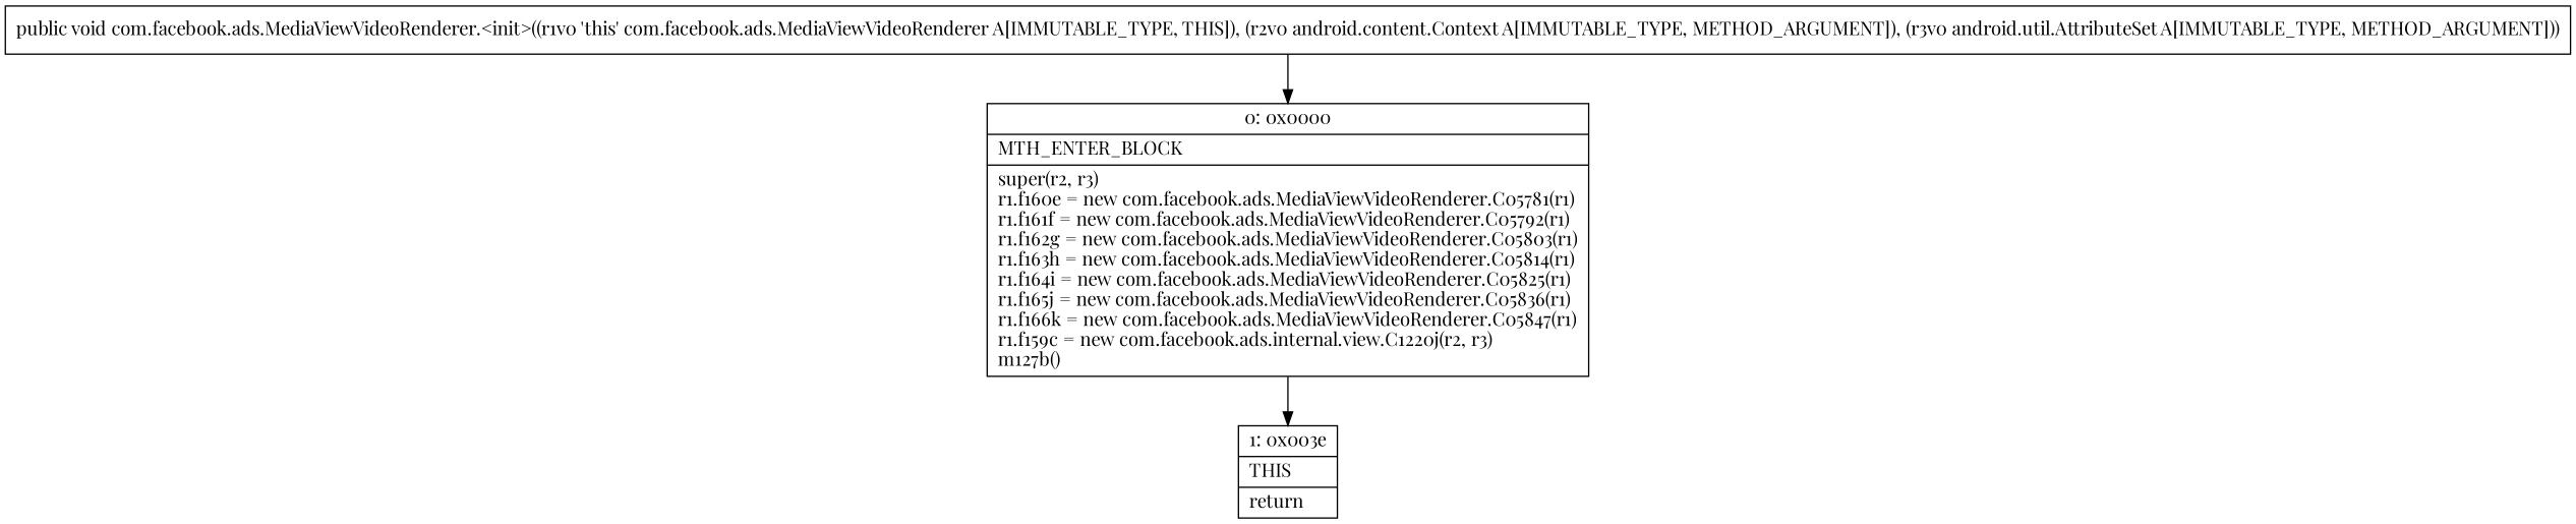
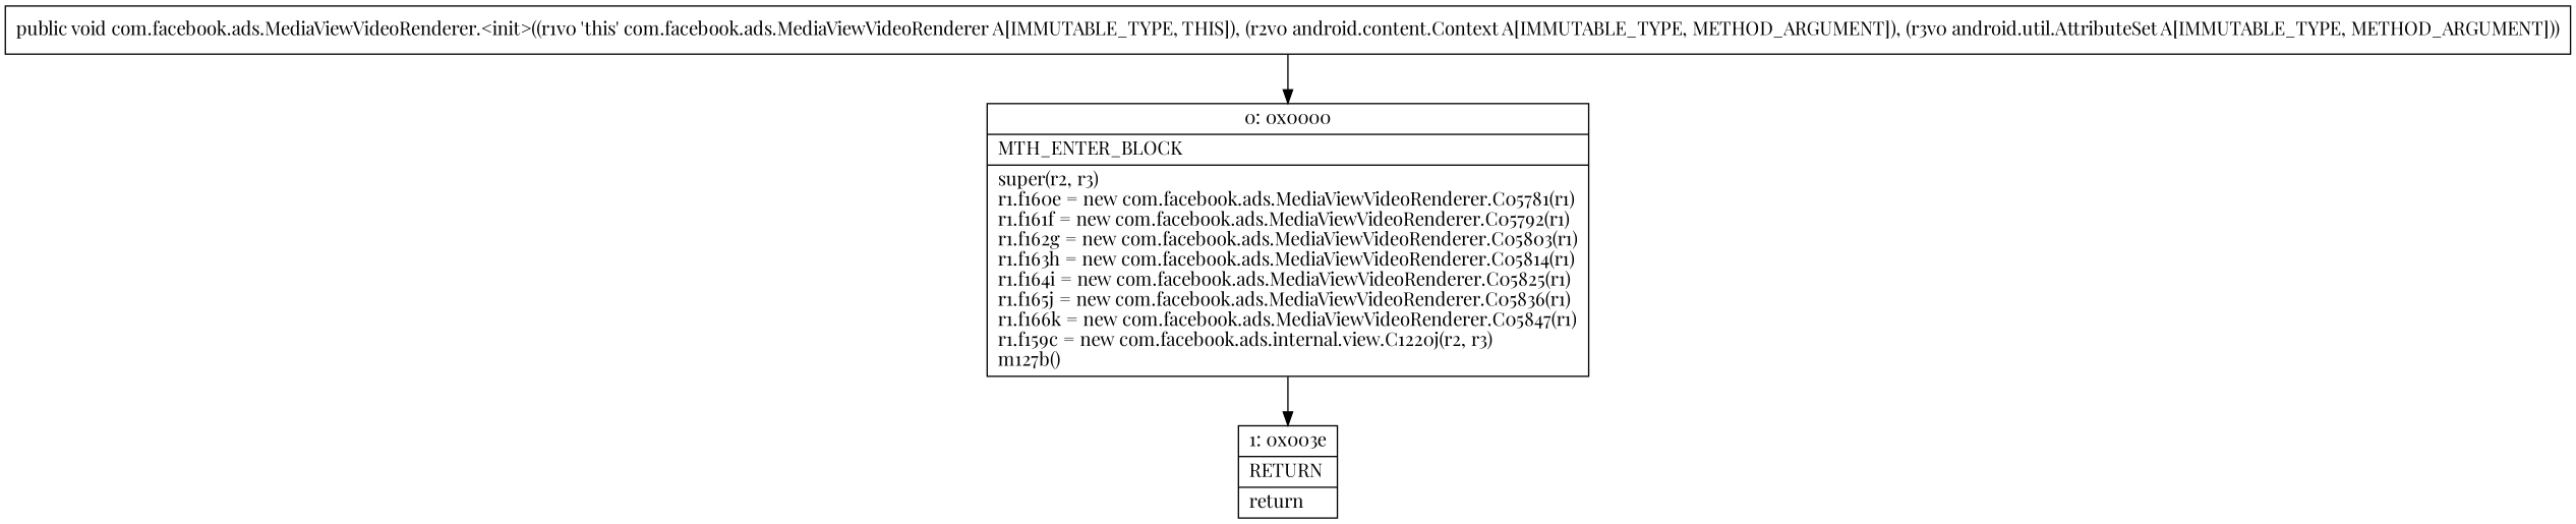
  digraph {
    fontname="Playfair Display"
    node [shape=record fontname="Playfair Display"]
    edge [fontname="Playfair Display"]
    n1 [label="{0\:\ 0x0000|MTH_ENTER_BLOCK\l|super(r2, r3)\lr1.f160e = new com.facebook.ads.MediaViewVideoRenderer.C05781(r1)\lr1.f161f = new com.facebook.ads.MediaViewVideoRenderer.C05792(r1)\lr1.f162g = new com.facebook.ads.MediaViewVideoRenderer.C05803(r1)\lr1.f163h = new com.facebook.ads.MediaViewVideoRenderer.C05814(r1)\lr1.f164i = new com.facebook.ads.MediaViewVideoRenderer.C05825(r1)\lr1.f165j = new com.facebook.ads.MediaViewVideoRenderer.C05836(r1)\lr1.f166k = new com.facebook.ads.MediaViewVideoRenderer.C05847(r1)\lr1.f159c = new com.facebook.ads.internal.view.C1220j(r2, r3)\lm127b()\l}"]
-   n2 [label="{1\:\ 0x003e|THIS\l|return\l}"]
+   n2 [label="{1\:\ 0x003e|RETURN\l|return\l}"]
    n3 [label="{public void com.facebook.ads.MediaViewVideoRenderer.\<init\>((r1v0 'this' com.facebook.ads.MediaViewVideoRenderer A[IMMUTABLE_TYPE, THIS]), (r2v0 android.content.Context A[IMMUTABLE_TYPE, METHOD_ARGUMENT]), (r3v0 android.util.AttributeSet A[IMMUTABLE_TYPE, METHOD_ARGUMENT])) }"]
    n1 -> n2
    n3 -> n1
  }
